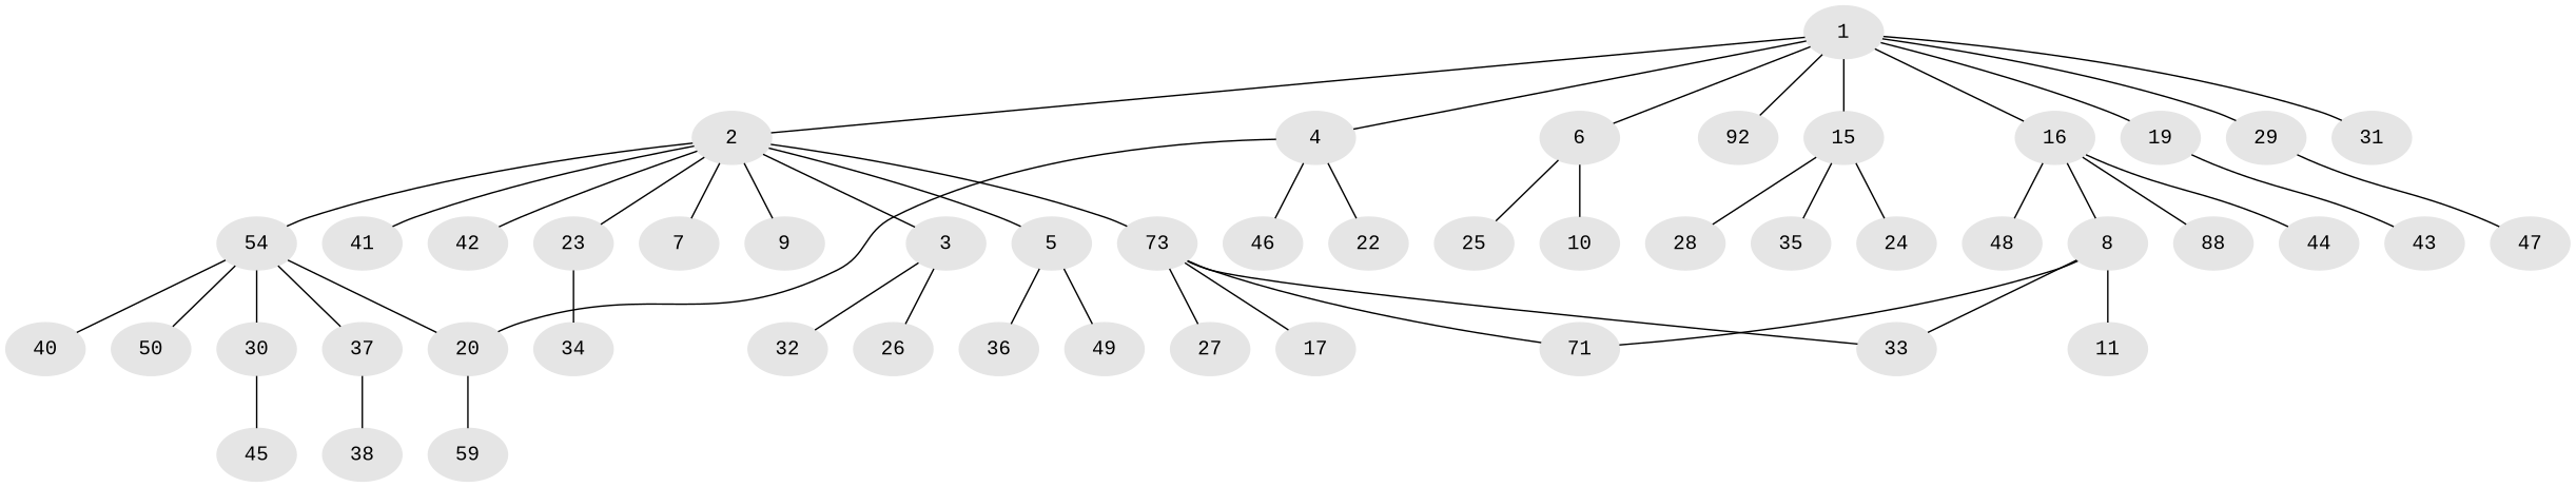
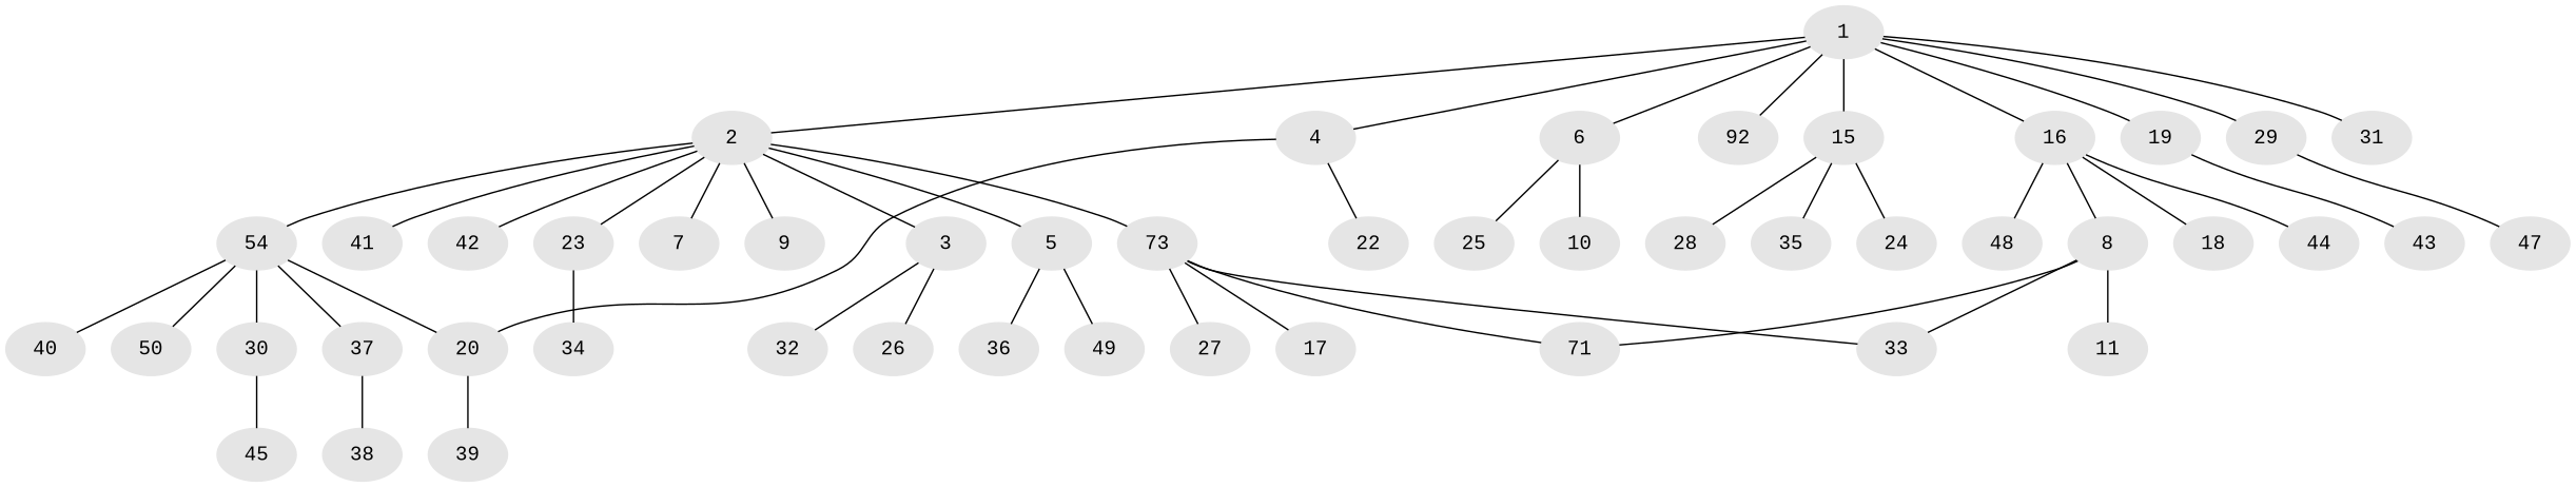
  graph {
    fontname="Liberation Mono"
    node [color=gray90 fontname="Liberation Mono" style=filled]
    edge [fontname="Liberation Mono"]
    1
    2
    4
    6
    n5 [label=92]
    15
    16
    19
    29
    31
    3
    5
    7
    9
    n15 [label=73]
    n16 [label=54]
    23
    41
    42
    20
    22
-   46
    10
    25
    8
    11
    n27 [label=71]
    33
    35
    24
    28
-   18 [label=88]
+   18
    44
    48
    43
    47
    26
    32
    36
    49
    17
    27
    30
    37
    40
    50
    34
-   39 [label=59]
+   39
    45
    38
    1 -- 2
    1 -- 4
    1 -- 6
    1 -- n5
    1 -- 15
    1 -- 16
    1 -- 19
    1 -- 29
    1 -- 31
    2 -- 3
    2 -- 5
    2 -- 7
    2 -- 9
    2 -- n15
    2 -- n16
    2 -- 23
    2 -- 41
    2 -- 42
    4 -- 20
    4 -- 22
-   4 -- 46
    6 -- 10
    6 -- 25
    15 -- 35
    15 -- 24
    15 -- 28
    16 -- 8
    16 -- 18
    16 -- 44
    16 -- 48
    19 -- 43
    29 -- 47
    3 -- 26
    3 -- 32
    5 -- 36
    5 -- 49
    n15 -- n27
    n15 -- 33
    n15 -- 17
    n15 -- 27
    n16 -- 20
    n16 -- 30
    n16 -- 37
    n16 -- 40
    n16 -- 50
    23 -- 34
    20 -- 39
    8 -- 11
    8 -- n27
    8 -- 33
    30 -- 45
    37 -- 38
  }
